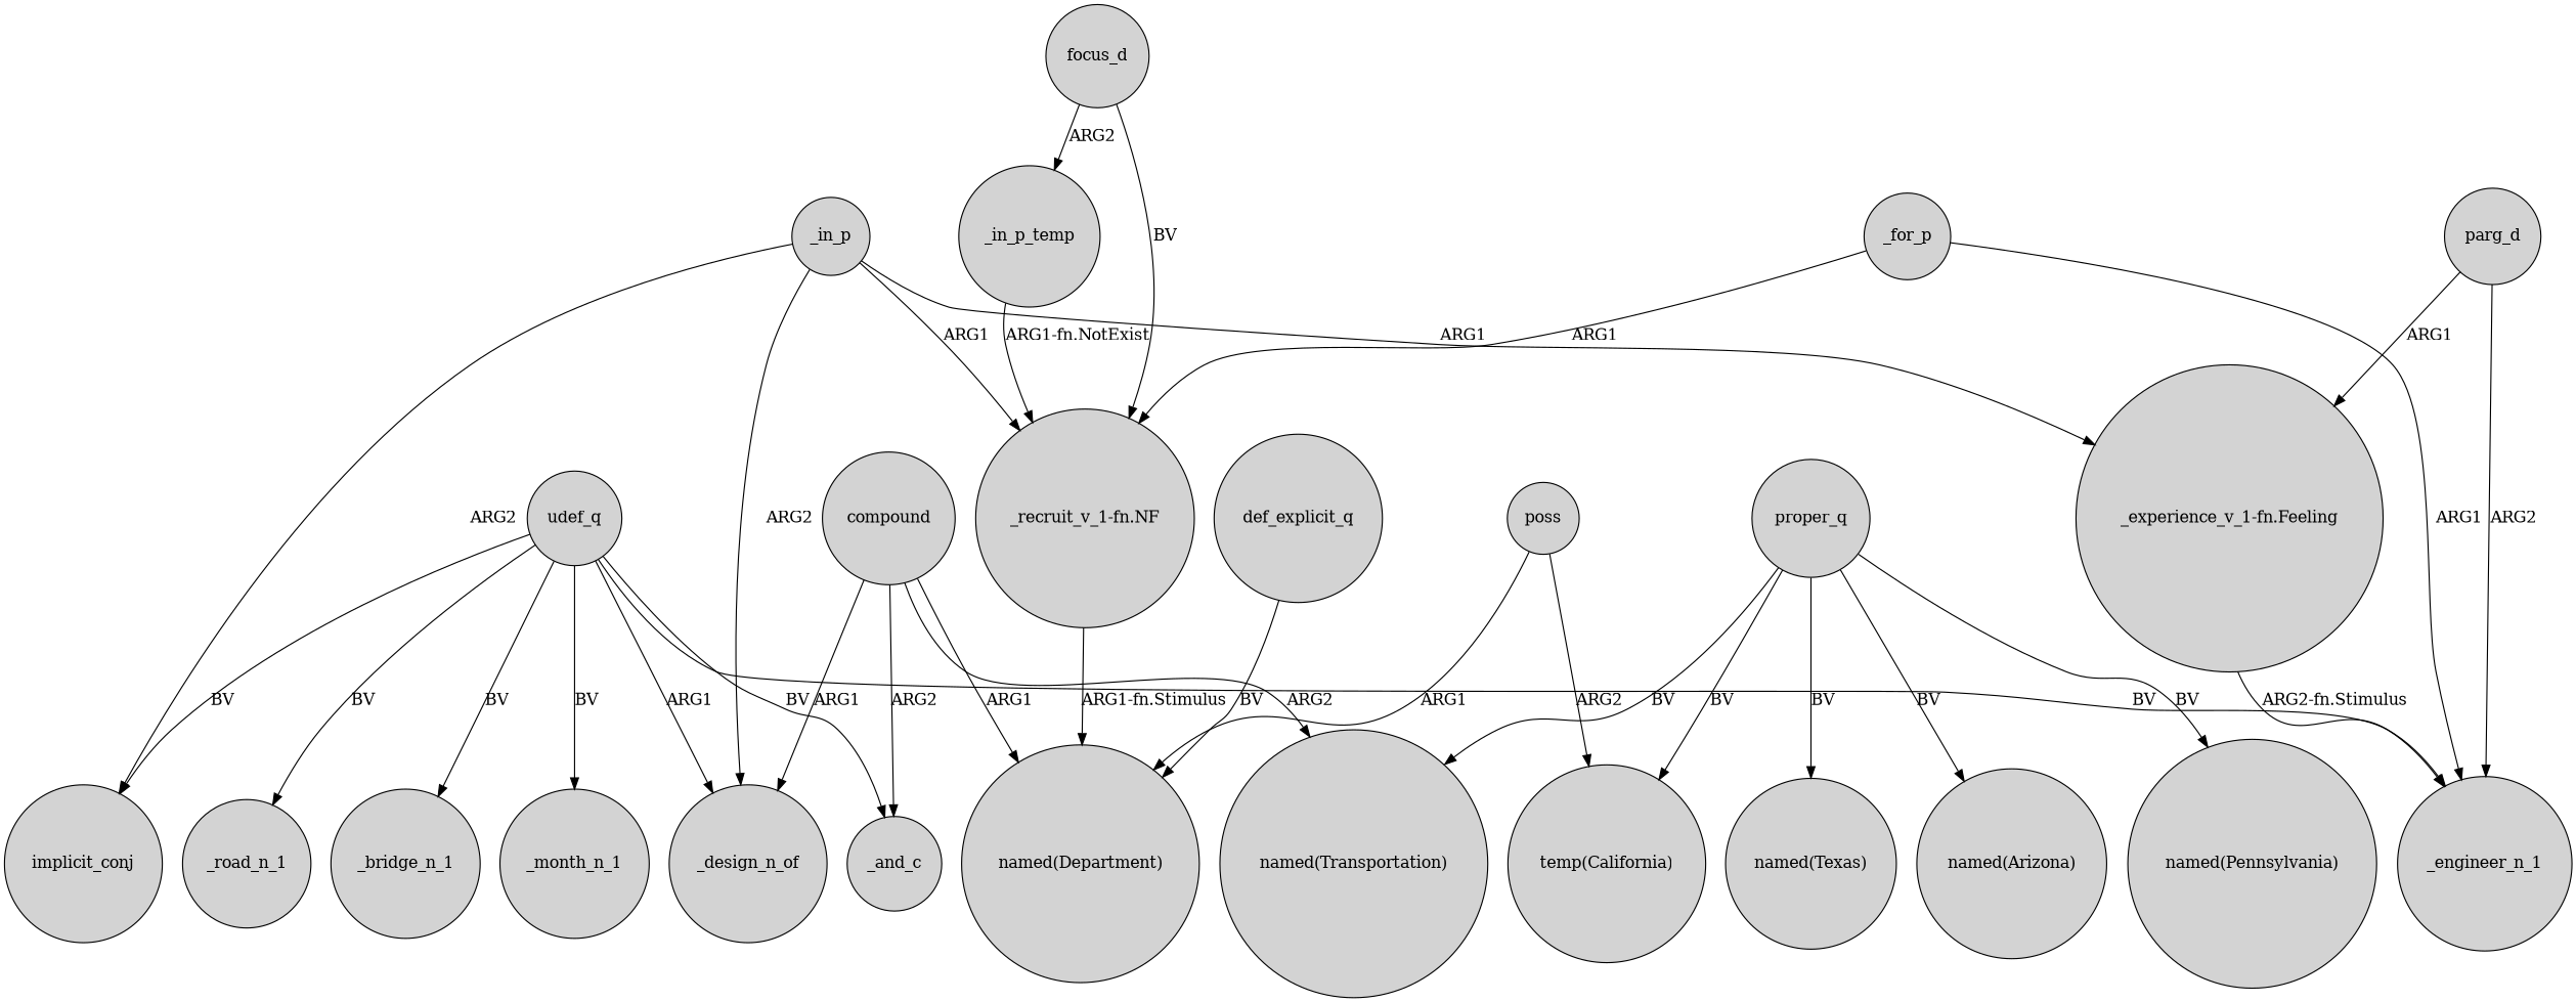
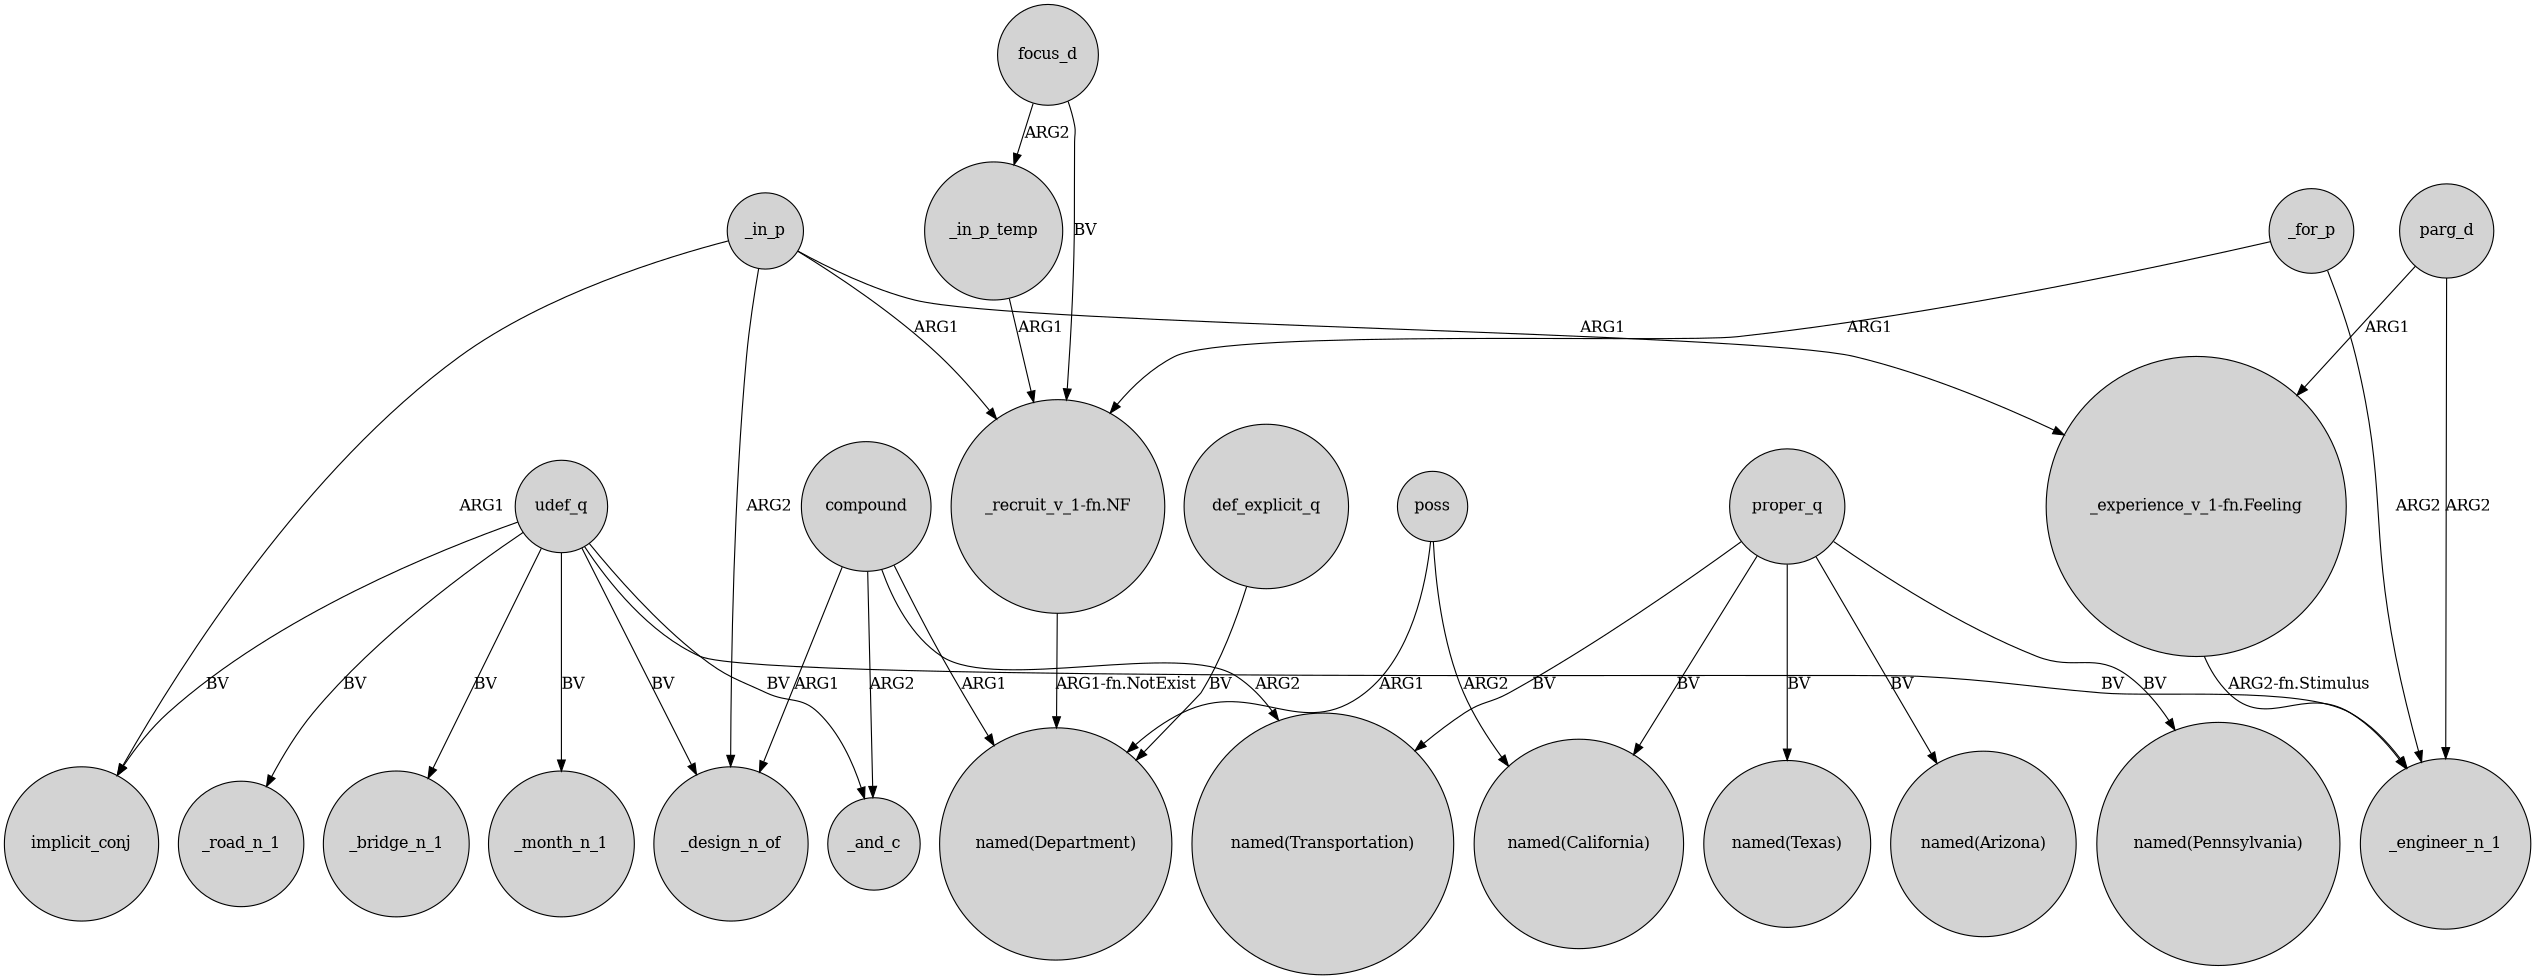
  digraph {
    node [shape=circle style=filled]
    udef_q
    _engineer_n_1
    _design_n_of
    _month_n_1
    implicit_conj
    _and_c
    _road_n_1
    _bridge_n_1
    proper_q
    "named(Transportation)"
-   "named(California)" [label="temp(California)"]
+   "named(California)"
    "named(Texas)"
    "named(Arizona)"
    "named(Pennsylvania)"
    focus_d
    _in_p_temp
    "_recruit_v_1-fn.NF"
    "named(Department)"
    "_experience_v_1-fn.Feeling"
    compound
    poss
    def_explicit_q
    _for_p
    _in_p
    parg_d
    udef_q -> _engineer_n_1 [label=BV]
-   udef_q -> _design_n_of [label=ARG1]
+   udef_q -> _design_n_of [label=BV]
    udef_q -> _month_n_1 [label=BV]
    udef_q -> implicit_conj [label=BV]
    udef_q -> _and_c [label=BV]
    udef_q -> _road_n_1 [label=BV]
    udef_q -> _bridge_n_1 [label=BV]
    proper_q -> "named(Transportation)" [label=BV]
    proper_q -> "named(California)" [label=BV]
    proper_q -> "named(Texas)" [label=BV]
    proper_q -> "named(Arizona)" [label=BV]
    proper_q -> "named(Pennsylvania)" [label=BV]
    focus_d -> _in_p_temp [label=ARG2]
    focus_d -> "_recruit_v_1-fn.NF" [label=BV]
-   _in_p_temp -> "_recruit_v_1-fn.NF" [label="ARG1-fn.NotExist"]
-   "_recruit_v_1-fn.NF" -> "named(Department)" [label="ARG1-fn.Stimulus"]
+   _in_p_temp -> "_recruit_v_1-fn.NF" [label=ARG1]
+   "_recruit_v_1-fn.NF" -> "named(Department)" [label="ARG1-fn.NotExist"]
    "_experience_v_1-fn.Feeling" -> _engineer_n_1 [label="ARG2-fn.Stimulus"]
    compound -> _design_n_of [label=ARG1]
    compound -> _and_c [label=ARG2]
    compound -> "named(Transportation)" [label=ARG2]
    compound -> "named(Department)" [label=ARG1]
    poss -> "named(California)" [label=ARG2]
    poss -> "named(Department)" [label=ARG1]
    def_explicit_q -> "named(Department)" [label=BV]
-   _for_p -> _engineer_n_1 [label=ARG1]
+   _for_p -> _engineer_n_1 [label=ARG2]
    _for_p -> "_recruit_v_1-fn.NF" [label=ARG1]
    _in_p -> _design_n_of [label=ARG2]
-   _in_p -> implicit_conj [label=ARG2]
+   _in_p -> implicit_conj [label=ARG1]
    _in_p -> "_recruit_v_1-fn.NF" [label=ARG1]
    _in_p -> "_experience_v_1-fn.Feeling" [label=ARG1]
    parg_d -> _engineer_n_1 [label=ARG2]
    parg_d -> "_experience_v_1-fn.Feeling" [label=ARG1]
  }
